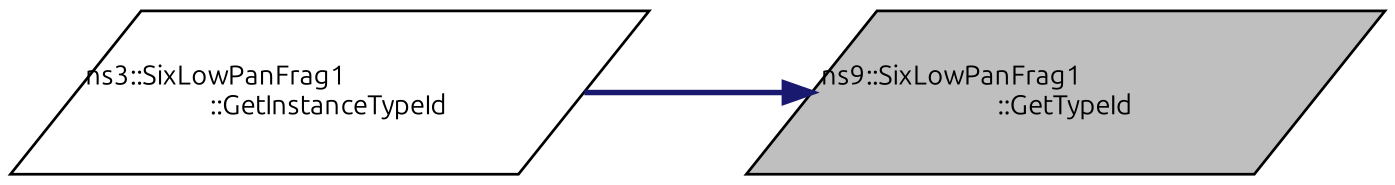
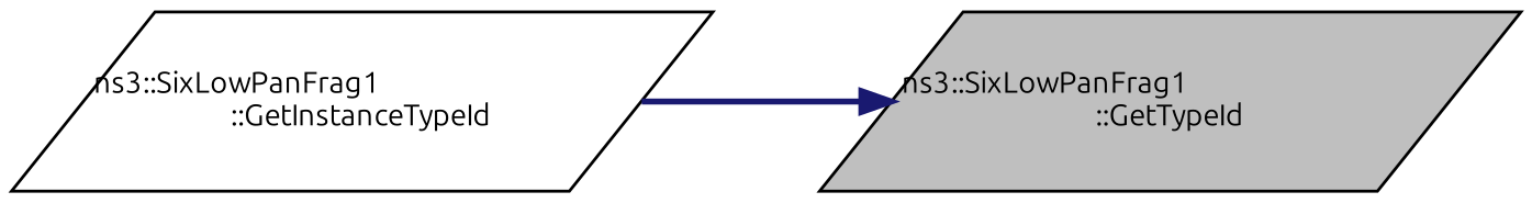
  digraph {
    rankdir=RL
    fontname=Ubuntu
    node [color=black fontname=Ubuntu fontsize=10 shape=parallelogram style=filled]
-   n1 [fillcolor=grey75 fontcolor=black height=0.2 label="ns9::SixLowPanFrag1\l::GetTypeId" width=0.4]
+   n1 [fillcolor=grey75 fontcolor=black height=0.2 label="ns3::SixLowPanFrag1\l::GetTypeId" width=0.4]
    n2 [fillcolor=white height=0.2 label="ns3::SixLowPanFrag1\l::GetInstanceTypeId" width=0.4]
    n1 -> n2 [color=midnightblue dir=back fontname=Ubuntu fontsize=10 labelfontname=Helvetica labelfontsize=10 style=bold]
  }
